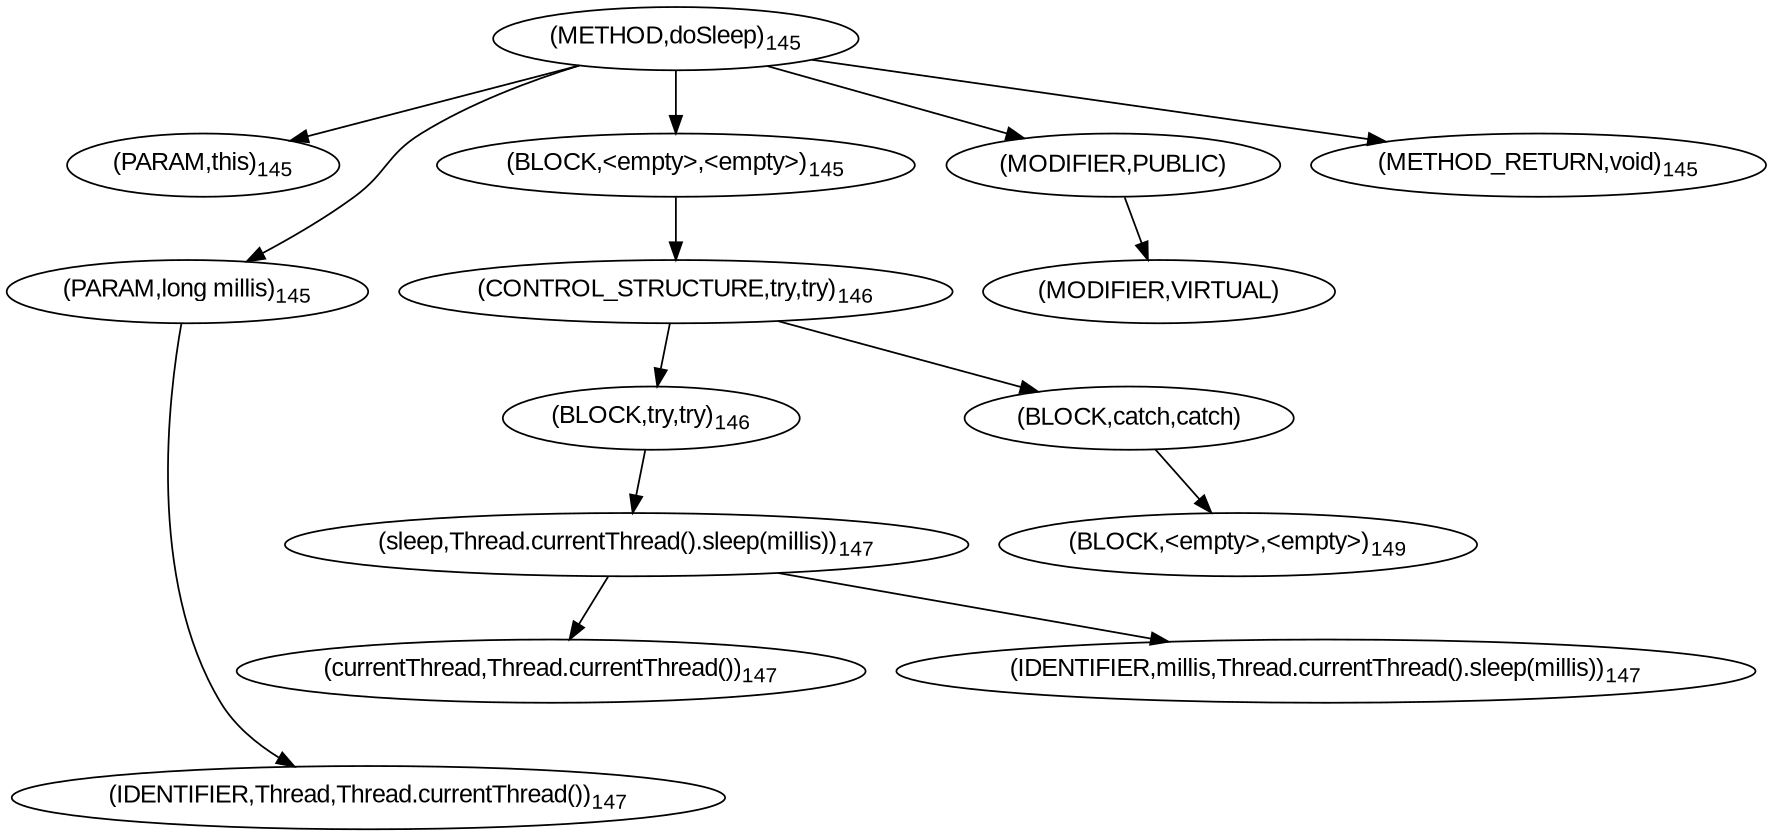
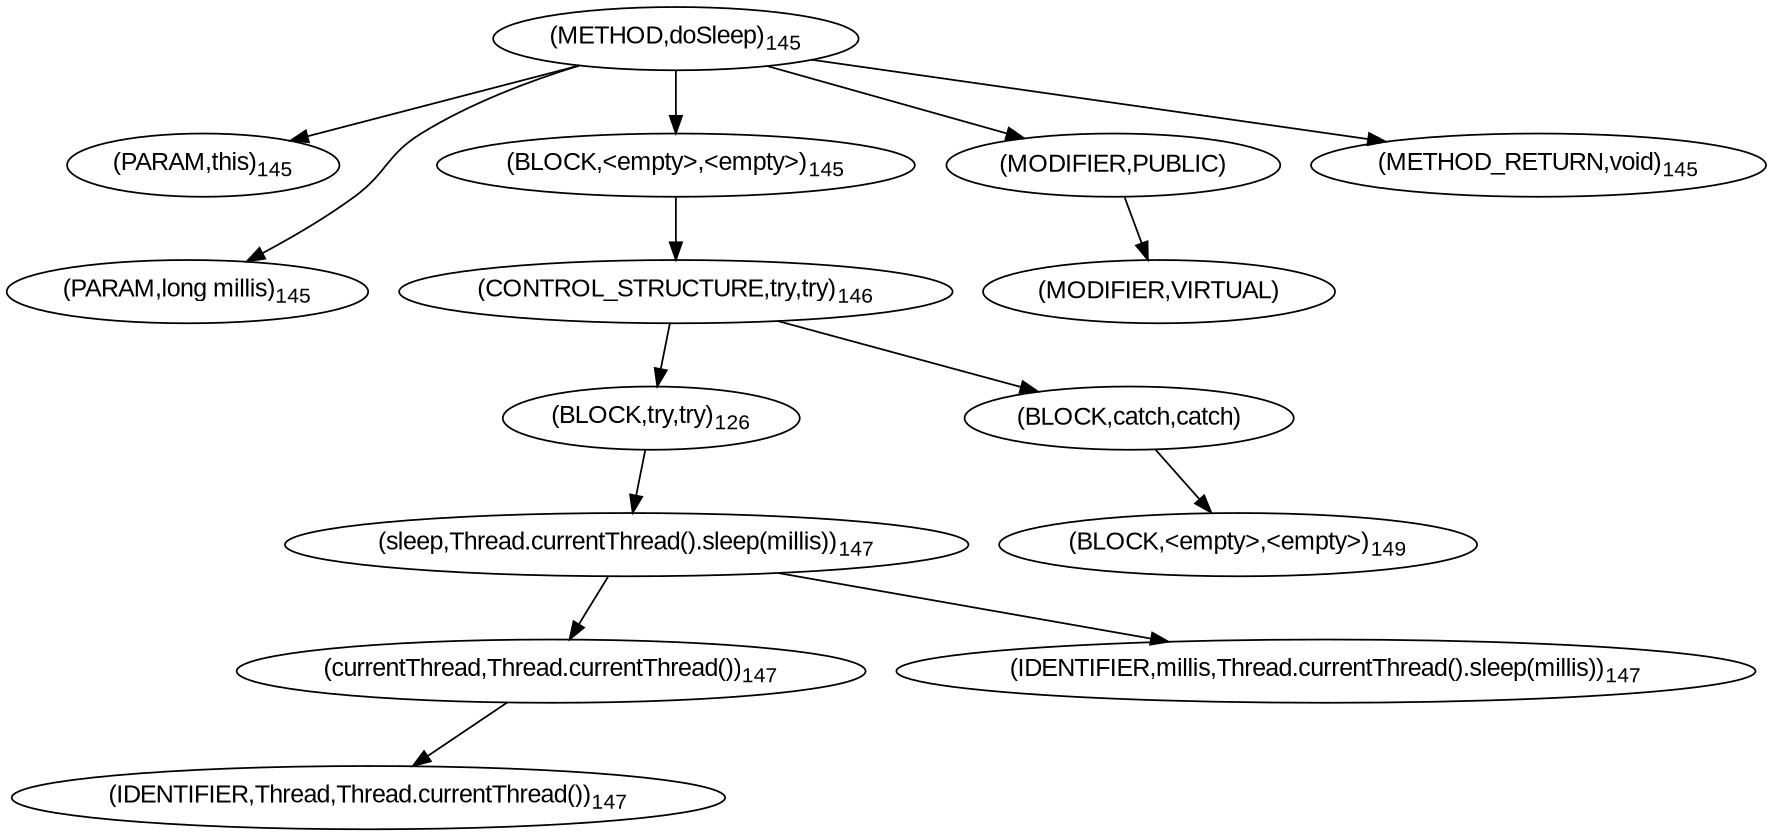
  digraph {
    fontname="Liberation Sans"
    node [fontname="Liberation Sans"]
    edge [fontname="Liberation Sans"]
    n1 [label=<(METHOD,doSleep)<SUB>145</SUB>>]
    n2 [label=<(PARAM,this)<SUB>145</SUB>>]
    n3 [label=<(PARAM,long millis)<SUB>145</SUB>>]
    n4 [label=<(BLOCK,&lt;empty&gt;,&lt;empty&gt;)<SUB>145</SUB>>]
    n5 [label=<(MODIFIER,PUBLIC)>]
    n6 [label=<(METHOD_RETURN,void)<SUB>145</SUB>>]
    n7 [label=<(CONTROL_STRUCTURE,try,try)<SUB>146</SUB>>]
    n8 [label=<(MODIFIER,VIRTUAL)>]
-   n9 [label=<(BLOCK,try,try)<SUB>146</SUB>>]
+   n9 [label=<(BLOCK,try,try)<SUB>126</SUB>>]
    n10 [label=<(BLOCK,catch,catch)>]
    n11 [label=<(sleep,Thread.currentThread().sleep(millis))<SUB>147</SUB>>]
    n12 [label=<(BLOCK,&lt;empty&gt;,&lt;empty&gt;)<SUB>149</SUB>>]
    n13 [label=<(currentThread,Thread.currentThread())<SUB>147</SUB>>]
    n14 [label=<(IDENTIFIER,millis,Thread.currentThread().sleep(millis))<SUB>147</SUB>>]
    n15 [label=<(IDENTIFIER,Thread,Thread.currentThread())<SUB>147</SUB>>]
    n1 -> n2
    n1 -> n3
    n1 -> n4
    n1 -> n5
    n1 -> n6
    n4 -> n7
    n5 -> n8
    n7 -> n9
    n7 -> n10
    n9 -> n11
    n10 -> n12
    n11 -> n13
    n11 -> n14
-   n3 -> n15
+   n13 -> n15
  }
